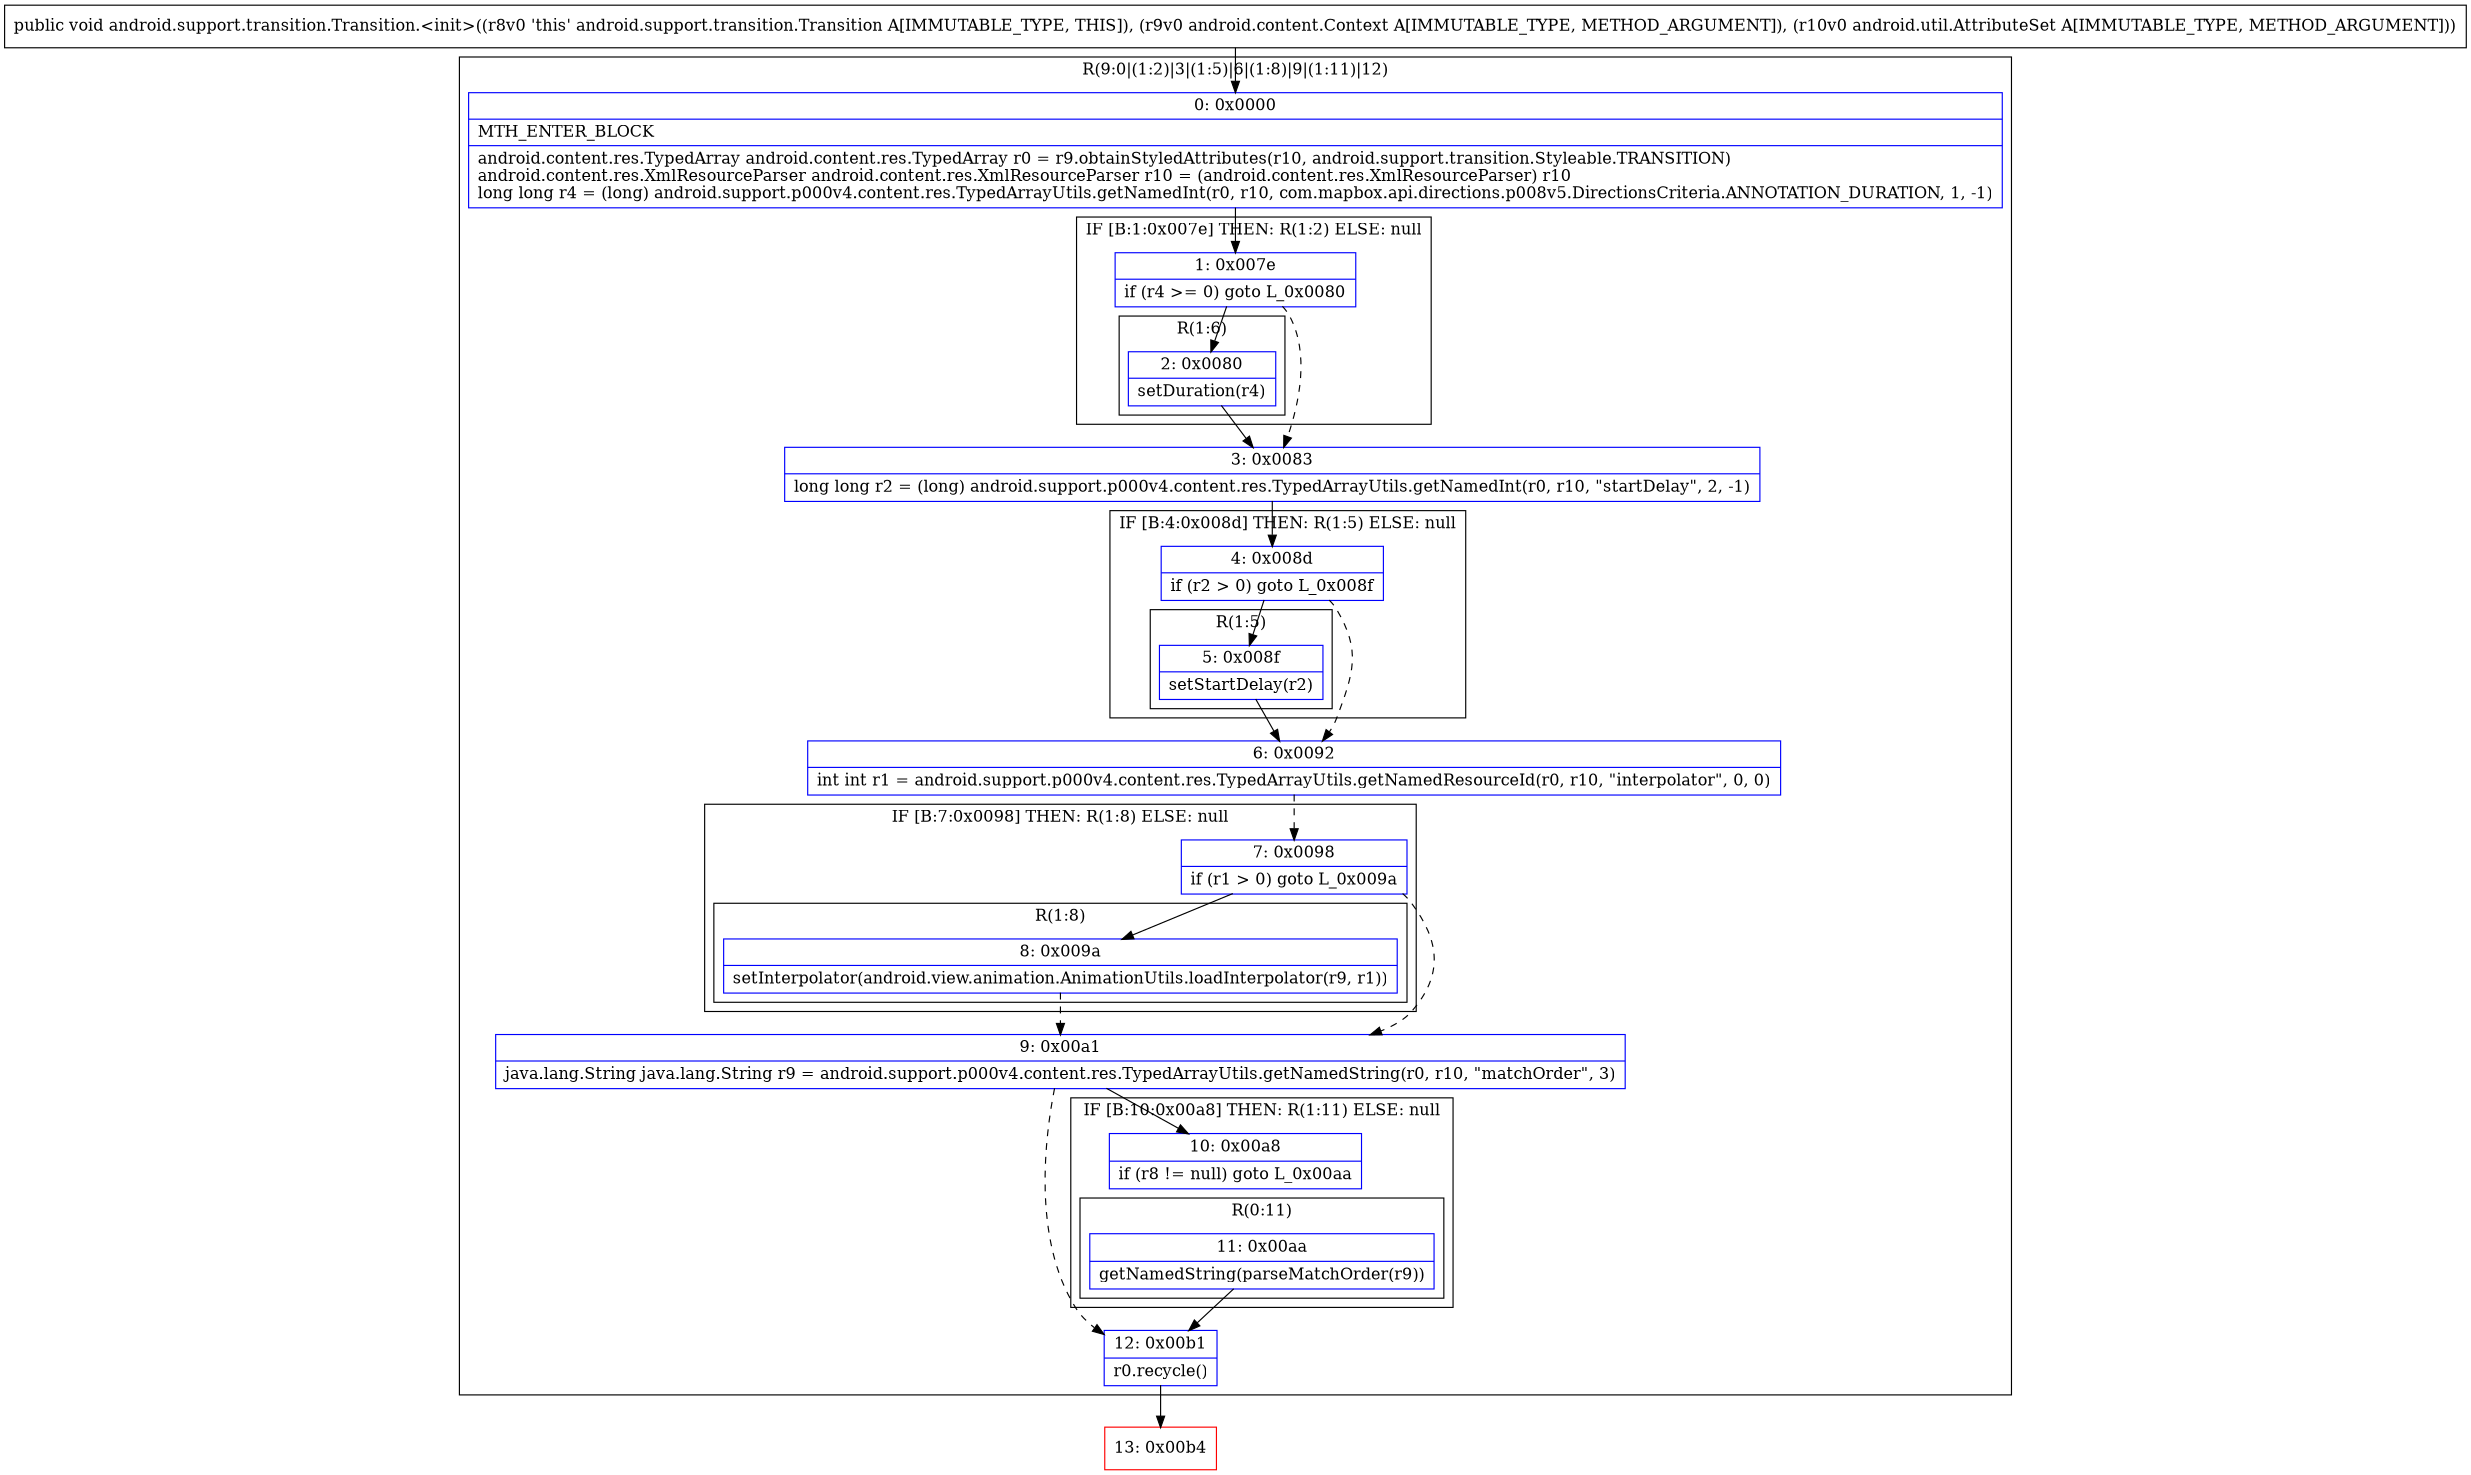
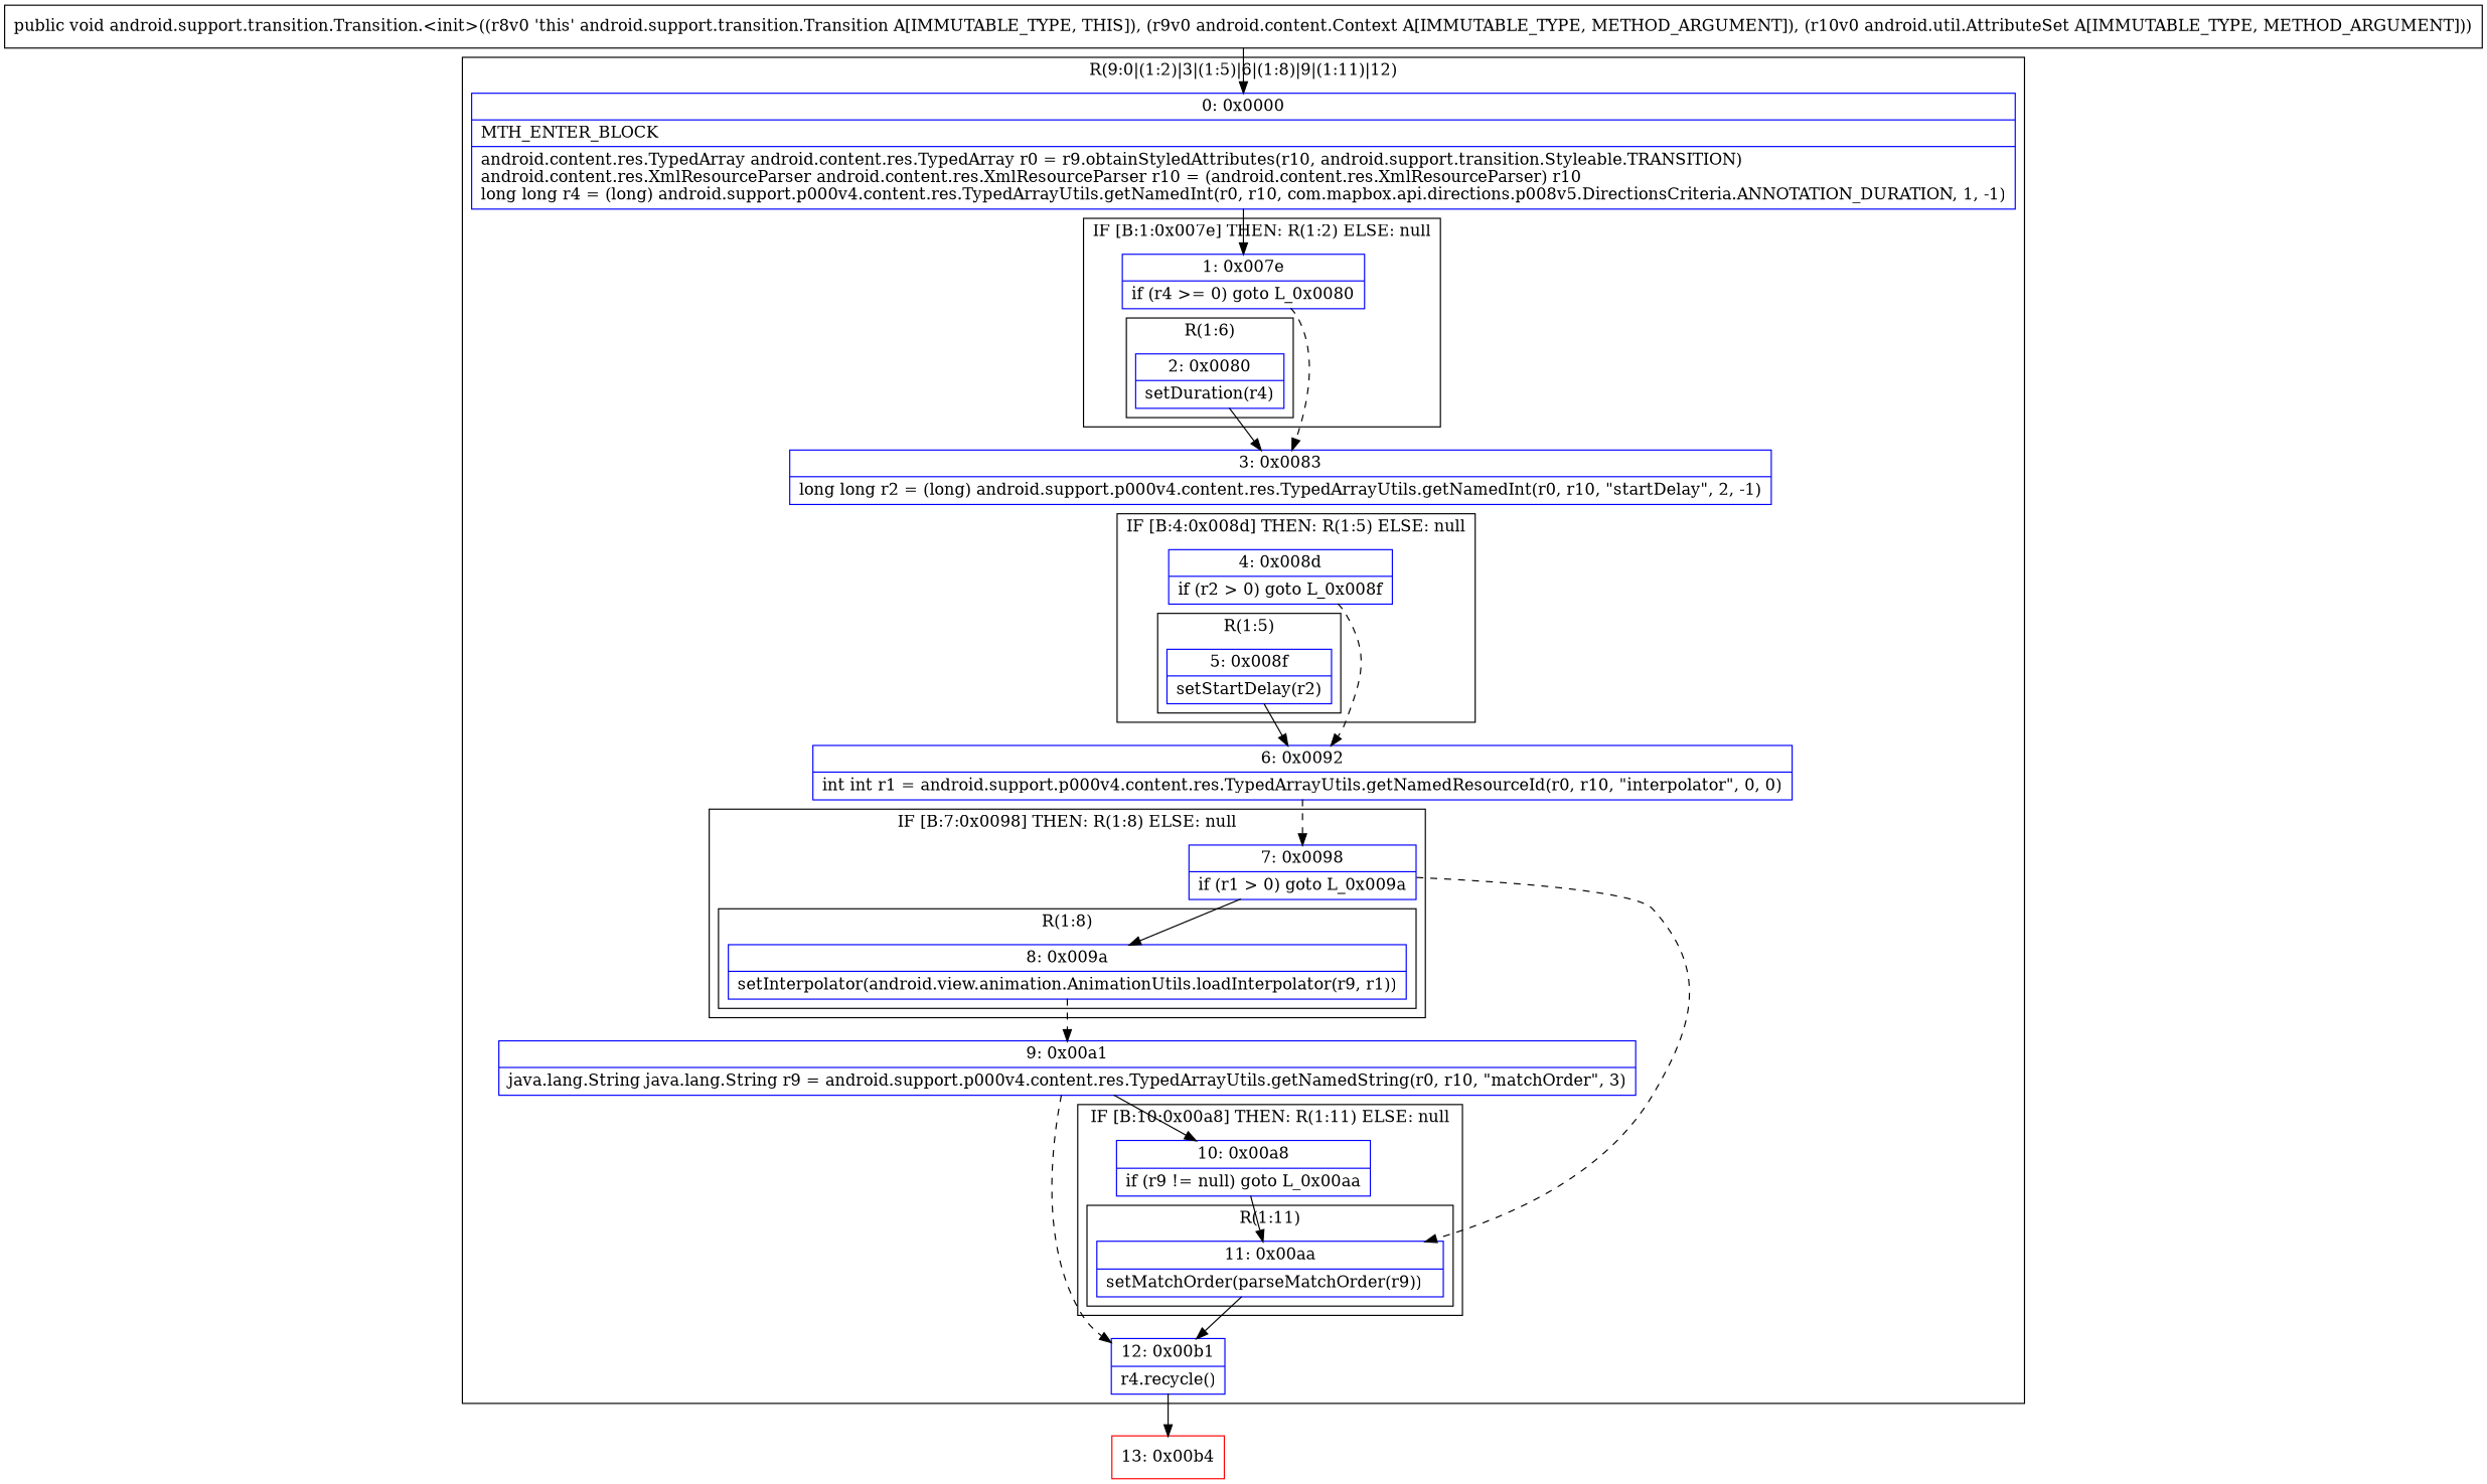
  digraph {
    node [color=blue shape=record]
    n1 [label="{2\:\ 0x0080|setDuration(r4)\l}"]
    n2 [label="{1\:\ 0x007e|if (r4 \>= 0) goto L_0x0080\l}"]
    n3 [label="{5\:\ 0x008f|setStartDelay(r2)\l}"]
    n4 [label="{4\:\ 0x008d|if (r2 \> 0) goto L_0x008f\l}"]
    n5 [label="{8\:\ 0x009a|setInterpolator(android.view.animation.AnimationUtils.loadInterpolator(r9, r1))\l}"]
    n6 [label="{7\:\ 0x0098|if (r1 \> 0) goto L_0x009a\l}"]
-   n7 [label="{11\:\ 0x00aa|getNamedString(parseMatchOrder(r9))\l}"]
-   n8 [label="{10\:\ 0x00a8|if (r8 != null) goto L_0x00aa\l}"]
+   n7 [label="{11\:\ 0x00aa|setMatchOrder(parseMatchOrder(r9))\l}"]
+   n8 [label="{10\:\ 0x00a8|if (r9 != null) goto L_0x00aa\l}"]
    n9 [label="{0\:\ 0x0000|MTH_ENTER_BLOCK\l|android.content.res.TypedArray android.content.res.TypedArray r0 = r9.obtainStyledAttributes(r10, android.support.transition.Styleable.TRANSITION)\landroid.content.res.XmlResourceParser android.content.res.XmlResourceParser r10 = (android.content.res.XmlResourceParser) r10\llong long r4 = (long) android.support.p000v4.content.res.TypedArrayUtils.getNamedInt(r0, r10, com.mapbox.api.directions.p008v5.DirectionsCriteria.ANNOTATION_DURATION, 1, \-1)\l}"]
    n10 [label="{3\:\ 0x0083|long long r2 = (long) android.support.p000v4.content.res.TypedArrayUtils.getNamedInt(r0, r10, \"startDelay\", 2, \-1)\l}"]
    n11 [label="{6\:\ 0x0092|int int r1 = android.support.p000v4.content.res.TypedArrayUtils.getNamedResourceId(r0, r10, \"interpolator\", 0, 0)\l}"]
    n12 [label="{9\:\ 0x00a1|java.lang.String java.lang.String r9 = android.support.p000v4.content.res.TypedArrayUtils.getNamedString(r0, r10, \"matchOrder\", 3)\l}"]
-   n13 [label="{12\:\ 0x00b1|r0.recycle()\l}"]
+   n13 [label="{12\:\ 0x00b1|r4.recycle()\l}"]
    n14 [color=red label="{13\:\ 0x00b4}"]
    n15 [label="{public void android.support.transition.Transition.\<init\>((r8v0 'this' android.support.transition.Transition A[IMMUTABLE_TYPE, THIS]), (r9v0 android.content.Context A[IMMUTABLE_TYPE, METHOD_ARGUMENT]), (r10v0 android.util.AttributeSet A[IMMUTABLE_TYPE, METHOD_ARGUMENT])) }" color=""]
    subgraph cluster_1 {
      label="R(9:0|(1:2)|3|(1:5)|6|(1:8)|9|(1:11)|12)"
      n9
      n10
      n11
      n12
      n13
      subgraph cluster_2 {
        label="IF [B:1:0x007e] THEN: R(1:2) ELSE: null"
        n2
        subgraph cluster_3 {
          label="R(1:6)"
          n1
        }
      }
      subgraph cluster_4 {
        label="IF [B:4:0x008d] THEN: R(1:5) ELSE: null"
        n4
        subgraph cluster_5 {
          label="R(1:5)"
          n3
        }
      }
      subgraph cluster_6 {
        label="IF [B:7:0x0098] THEN: R(1:8) ELSE: null"
        n6
        subgraph cluster_7 {
          label="R(1:8)"
          n5
        }
      }
      subgraph cluster_8 {
        label="IF [B:10:0x00a8] THEN: R(1:11) ELSE: null"
        n8
        subgraph cluster_9 {
-         label="R(0:11)"
+         label="R(1:11)"
          n7
        }
      }
    }
    n1 -> n10
-   n2 -> n1
    n2 -> n10 [style=dashed]
    n3 -> n11
-   n4 -> n3
    n4 -> n11 [style=dashed]
    n5 -> n12 [style=dashed]
    n6 -> n5
-   n6 -> n12 [style=dashed]
+   n6 -> n7 [style=dashed]
    n7 -> n13
+   n8 -> n7
    n9 -> n2
-   n10 -> n4
    n11 -> n6 [style=dashed]
    n12 -> n8
    n12 -> n13 [style=dashed]
    n13 -> n14
    n15 -> n9
  }
